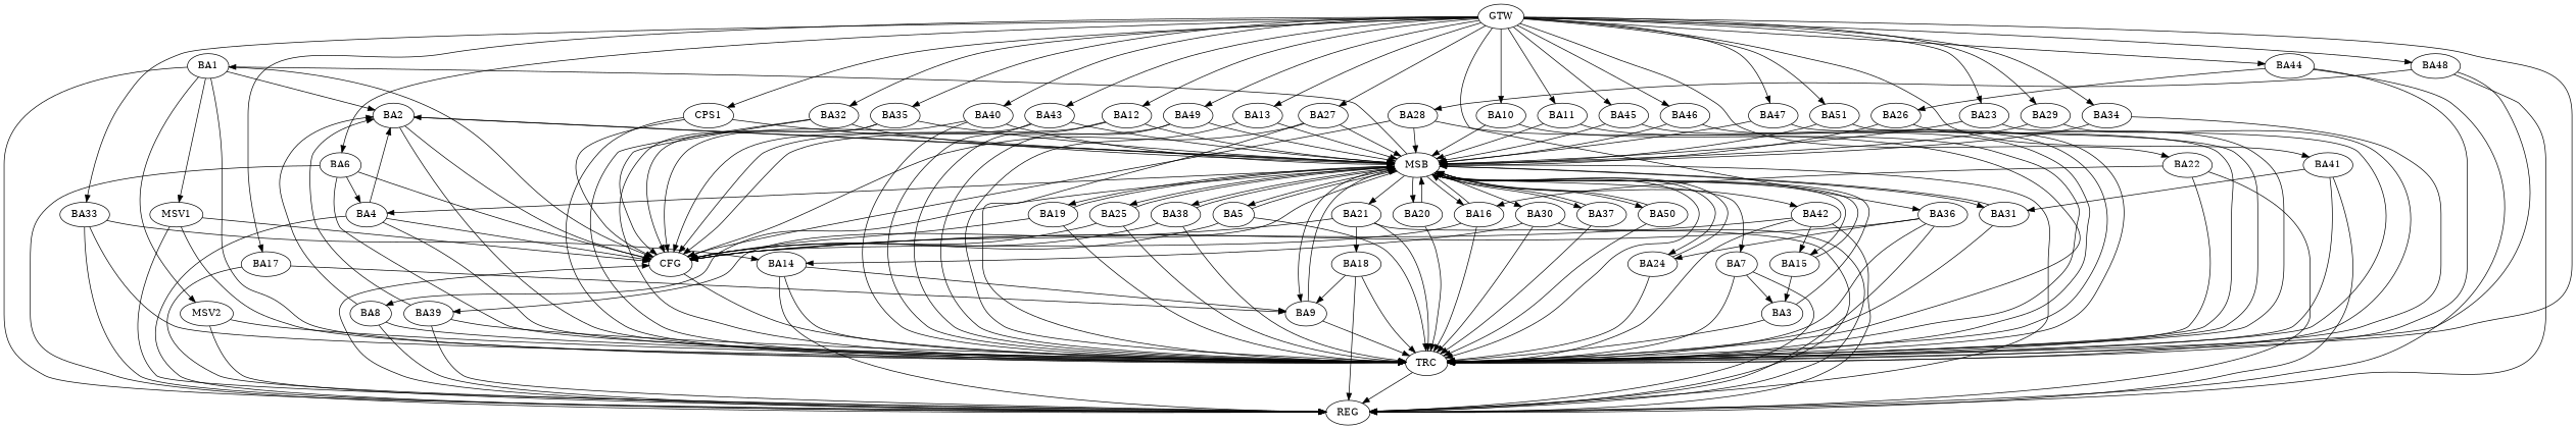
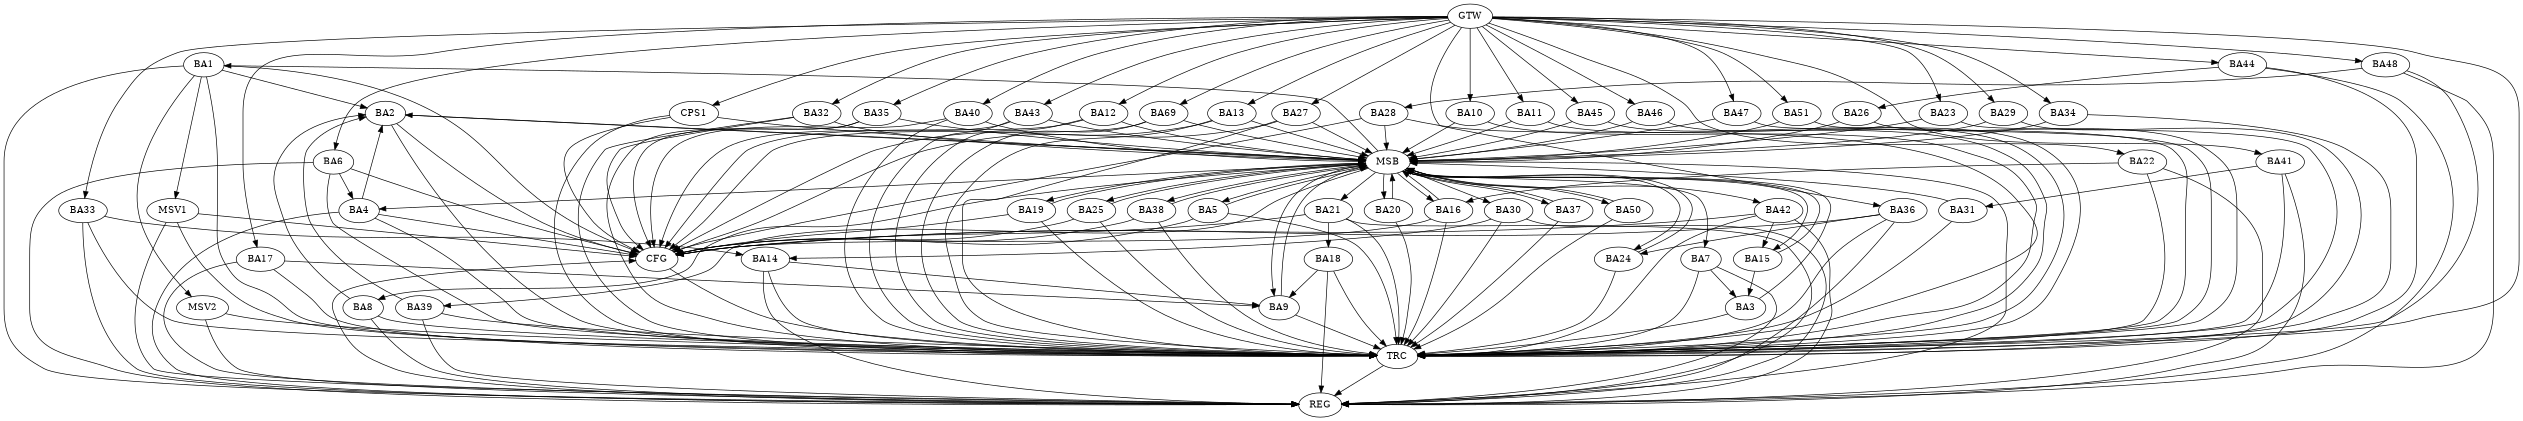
  strict digraph {
    n1 [label=BA1]
    n2 [label=BA2]
    n3 [label=REG]
    n4 [label=CFG]
    n5 [label=TRC]
    n6 [label=MSV1]
    n7 [label=MSV2]
    n8 [label=MSB]
    n9 [label=BA4]
    n10 [label=BA5]
    n11 [label=BA7]
    n12 [label=BA8]
    n13 [label=BA9]
    n14 [label=BA15]
    n15 [label=BA16]
    n16 [label=BA19]
    n17 [label=BA20]
    n18 [label=BA21]
    n19 [label=BA24]
    n20 [label=BA25]
    n21 [label=BA30]
    n22 [label=BA31]
    n23 [label=BA37]
    n24 [label=BA38]
    n25 [label=BA39]
    n26 [label=BA42]
    n27 [label=BA50]
    n28 [label=BA3]
    n29 [label=BA6]
    n30 [label=BA10]
    n31 [label=BA11]
    n32 [label=BA12]
    n33 [label=BA13]
    n34 [label=BA14]
    n35 [label=BA17]
    n36 [label=BA18]
    n37 [label=BA22]
    n38 [label=BA23]
    n39 [label=BA26]
    n40 [label=BA27]
    n41 [label=BA28]
    n42 [label=BA29]
    n43 [label=BA32]
    n44 [label=BA33]
    n45 [label=BA34]
    n46 [label=BA35]
    n47 [label=BA36]
    n48 [label=BA40]
    n49 [label=BA41]
    n50 [label=BA43]
    n51 [label=BA44]
    n52 [label=BA45]
    n53 [label=BA46]
    n54 [label=BA47]
    n55 [label=BA48]
-   n56 [label=BA49]
+   n56 [label=BA69]
    n57 [label=BA51]
    n58 [label=CPS1]
    n59 [label=GTW]
    n1 -> n2
    n1 -> n3
    n1 -> n4
    n1 -> n5
    n1 -> n6
    n1 -> n7
    n2 -> n4
    n2 -> n5
    n2 -> n8
    n3 -> n4
    n4 -> n5
    n5 -> n3
    n6 -> n3
    n6 -> n4
    n6 -> n5
    n7 -> n3
    n7 -> n5
    n8 -> n1
    n8 -> n2
    n8 -> n3
    n8 -> n9
    n8 -> n10
    n8 -> n11
    n8 -> n12
    n8 -> n13
    n8 -> n14
    n8 -> n15
    n8 -> n16
    n8 -> n17
    n8 -> n18
    n8 -> n19
    n8 -> n20
    n8 -> n21
-   n8 -> n22
    n8 -> n23
    n8 -> n24
    n8 -> n25
    n8 -> n26
    n8 -> n27
    n9 -> n2
    n9 -> n3
    n9 -> n4
    n9 -> n5
    n10 -> n4
    n10 -> n5
    n10 -> n8
    n11 -> n3
    n11 -> n5
    n11 -> n28
    n12 -> n2
    n12 -> n3
    n12 -> n5
    n13 -> n5
    n13 -> n8
    n14 -> n8
    n14 -> n28
    n15 -> n4
    n15 -> n5
    n15 -> n8
    n16 -> n4
    n16 -> n5
    n16 -> n8
    n17 -> n5
    n17 -> n8
    n18 -> n3
    n18 -> n4
    n18 -> n5
    n18 -> n36
    n19 -> n5
    n19 -> n8
    n20 -> n4
    n20 -> n5
    n20 -> n8
    n21 -> n3
    n21 -> n5
    n21 -> n34
    n22 -> n5
    n22 -> n8
    n23 -> n5
    n23 -> n8
    n24 -> n4
    n24 -> n5
    n24 -> n8
    n25 -> n2
    n25 -> n3
    n25 -> n5
    n26 -> n3
    n26 -> n4
    n26 -> n5
    n26 -> n14
    n27 -> n5
    n27 -> n8
    n28 -> n5
    n28 -> n8
    n29 -> n3
    n29 -> n4
    n29 -> n5
    n29 -> n9
    n30 -> n5
    n30 -> n8
    n31 -> n5
    n31 -> n8
    n32 -> n4
    n32 -> n5
    n32 -> n8
+   n33 -> n4
    n33 -> n5
    n33 -> n8
    n34 -> n3
    n34 -> n5
    n34 -> n13
    n35 -> n3
-   n8 -> n5
+   n35 -> n5
    n35 -> n13
    n36 -> n3
    n36 -> n5
    n36 -> n13
    n37 -> n3
    n37 -> n5
    n37 -> n15
    n38 -> n5
    n38 -> n8
    n39 -> n5
    n39 -> n8
    n40 -> n4
    n40 -> n5
    n40 -> n8
    n41 -> n4
    n41 -> n5
    n41 -> n8
    n42 -> n5
    n42 -> n8
    n43 -> n4
    n43 -> n5
    n43 -> n8
    n44 -> n3
    n44 -> n5
    n44 -> n34
    n45 -> n5
    n45 -> n8
    n46 -> n4
    n46 -> n5
    n46 -> n8
    n47 -> n3
    n47 -> n4
    n47 -> n5
    n47 -> n19
    n48 -> n4
    n48 -> n5
    n48 -> n8
    n49 -> n3
    n49 -> n5
    n49 -> n22
    n50 -> n4
    n50 -> n5
    n50 -> n8
    n51 -> n3
    n51 -> n5
    n51 -> n39
    n52 -> n5
    n52 -> n8
    n53 -> n5
    n53 -> n8
    n54 -> n5
    n54 -> n8
    n55 -> n3
    n55 -> n5
    n55 -> n41
    n56 -> n4
    n56 -> n5
    n56 -> n8
    n57 -> n5
    n57 -> n8
    n58 -> n4
    n58 -> n5
    n58 -> n8
    n59 -> n5
    n59 -> n29
    n59 -> n30
    n59 -> n31
    n59 -> n32
    n59 -> n33
    n59 -> n35
    n59 -> n37
    n59 -> n38
    n59 -> n40
    n59 -> n42
    n59 -> n43
    n59 -> n44
    n59 -> n45
    n59 -> n46
    n59 -> n47
    n59 -> n48
    n59 -> n49
    n59 -> n50
    n59 -> n51
    n59 -> n52
    n59 -> n53
    n59 -> n54
    n59 -> n55
    n59 -> n56
    n59 -> n57
    n59 -> n58
  }
